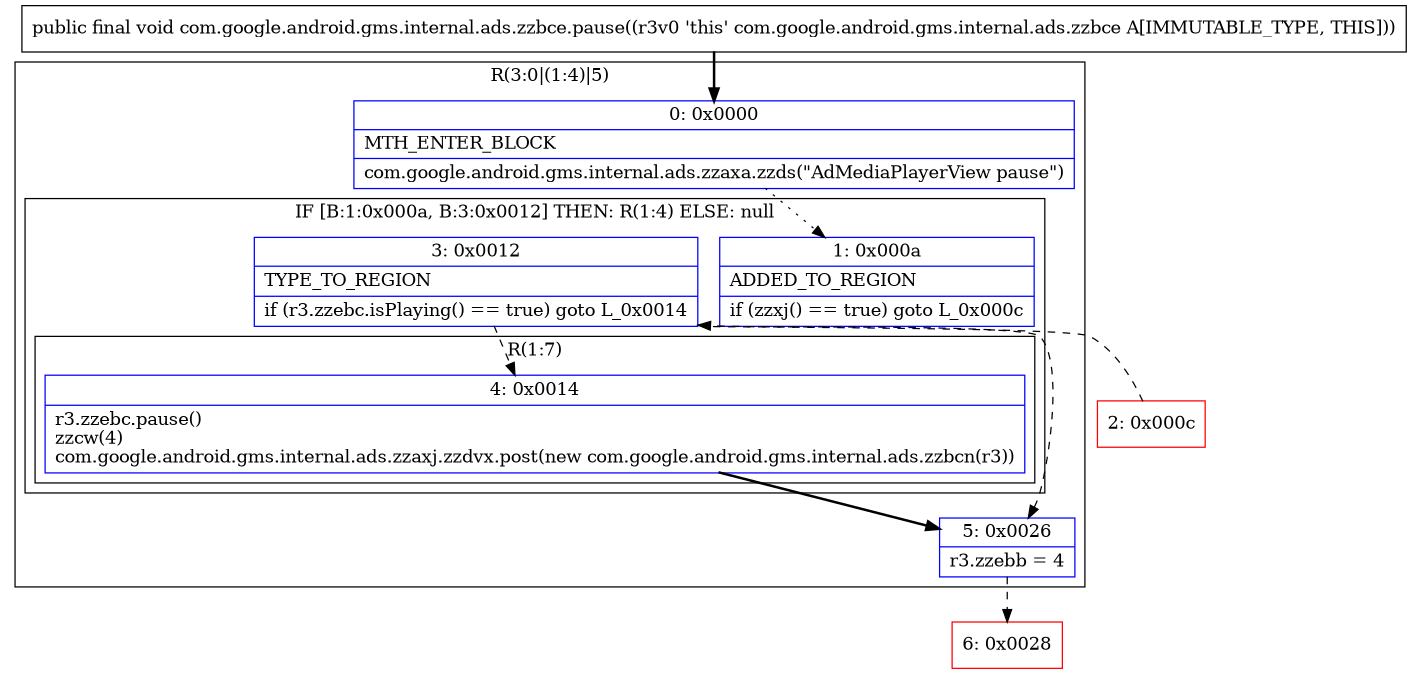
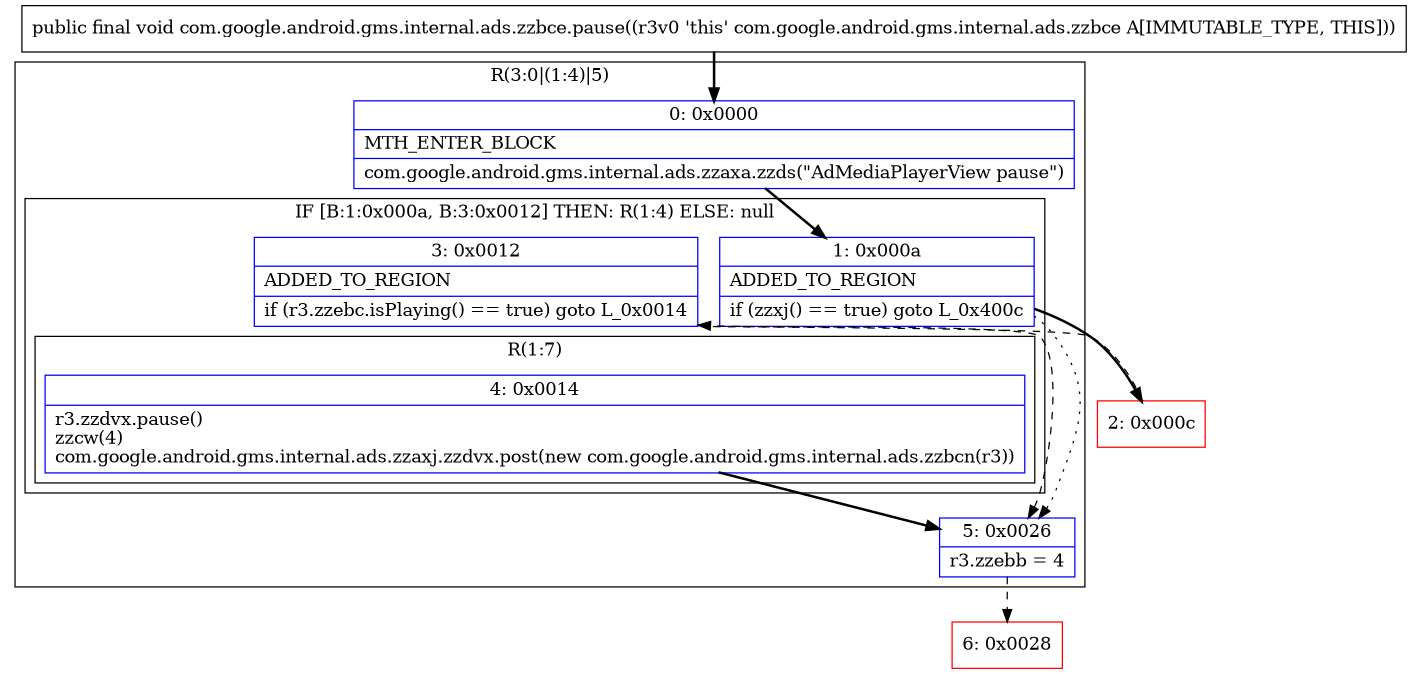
  digraph {
    node [color=blue shape=record]
    edge [style=dashed]
-   n1 [label="{4\:\ 0x0014|r3.zzebc.pause()\lzzcw(4)\lcom.google.android.gms.internal.ads.zzaxj.zzdvx.post(new com.google.android.gms.internal.ads.zzbcn(r3))\l}"]
-   n2 [label="{1\:\ 0x000a|ADDED_TO_REGION\l|if (zzxj() == true) goto L_0x000c\l}"]
-   n3 [label="{3\:\ 0x0012|TYPE_TO_REGION\l|if (r3.zzebc.isPlaying() == true) goto L_0x0014\l}"]
+   n1 [label="{4\:\ 0x0014|r3.zzdvx.pause()\lzzcw(4)\lcom.google.android.gms.internal.ads.zzaxj.zzdvx.post(new com.google.android.gms.internal.ads.zzbcn(r3))\l}"]
+   n2 [label="{1\:\ 0x000a|ADDED_TO_REGION\l|if (zzxj() == true) goto L_0x400c\l}"]
+   n3 [label="{3\:\ 0x0012|ADDED_TO_REGION\l|if (r3.zzebc.isPlaying() == true) goto L_0x0014\l}"]
    n4 [label="{0\:\ 0x0000|MTH_ENTER_BLOCK\l|com.google.android.gms.internal.ads.zzaxa.zzds(\"AdMediaPlayerView pause\")\l}"]
    n5 [label="{5\:\ 0x0026|r3.zzebb = 4\l}"]
    n6 [color=red label="{2\:\ 0x000c}"]
    n7 [color=red label="{6\:\ 0x0028}"]
    n8 [label="{public final void com.google.android.gms.internal.ads.zzbce.pause((r3v0 'this' com.google.android.gms.internal.ads.zzbce A[IMMUTABLE_TYPE, THIS])) }" color=""]
    subgraph cluster_1 {
      label="R(3:0|(1:4)|5)"
      n4
      n5
      subgraph cluster_2 {
        label="IF [B:1:0x000a, B:3:0x0012] THEN: R(1:4) ELSE: null"
        n2
        n3
        subgraph cluster_3 {
          label="R(1:7)"
          n1
        }
      }
    }
    n1 -> n5 [style=bold]
-   n3 -> n1
+   n2 -> n5 [style=dotted]
+   n2 -> n6 [style=bold]
    n3 -> n5
-   n4 -> n2 [style=dotted]
+   n4 -> n2 [style=bold]
    n5 -> n7
    n6 -> n3
    n8 -> n4 [style=bold]
  }
